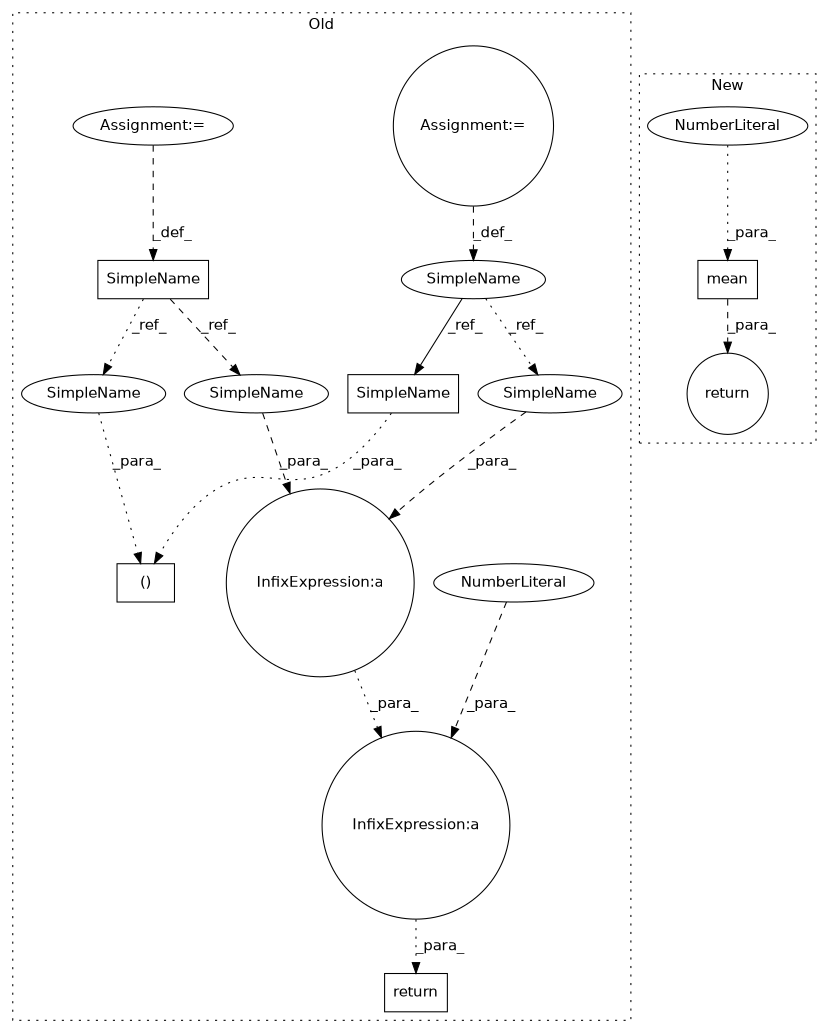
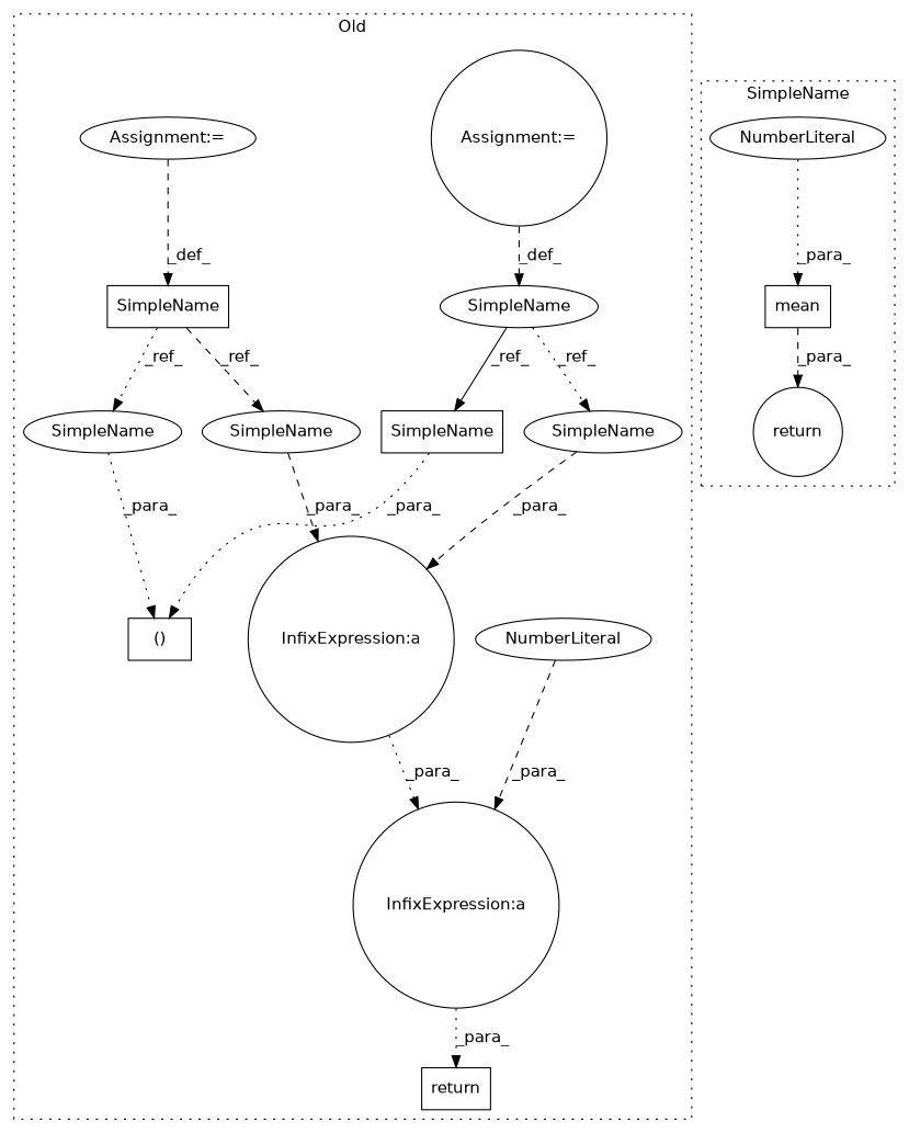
  digraph {
    fontname="DejaVu Sans"
    node [a=42 l=3 s=1560 shape=ellipse fontname="DejaVu Sans"]
    edge [style=dashed fontname="DejaVu Sans"]
    n1 [a=41 l=7 label=return s=1851 shape=box]
    n2 [a=7 label="Assignment:=" shape=circle]
    n3 [a=27 label="InfixExpression:a" s=1870 shape=circle]
    n4 [a=27 label="InfixExpression:a" s=1863 shape=circle]
    n5 [a=34 l=1 label=NumberLiteral s=1873]
    n6 [a=106 l=35 label="()" s=1803 shape=box]
    n7 [label=SimpleName s=1617 shape=box]
    n8 [label=SimpleName]
    n9 [a=7 label="Assignment:=" s=1617]
    n10 [label=SimpleName s=1835]
    n11 [label=SimpleName s=1866]
    n12 [label=SimpleName s=1819 shape=box]
    n13 [label=SimpleName s=1860]
    n14 [a=32 l="5,1" label=mean s="1687,1693" shape=box]
    n15 [a=41 l=7 label=return s=1655 shape=circle]
    n16 [a=34 l=1 label=NumberLiteral s=1692]
    subgraph cluster_1 {
      label=Old
      style=dotted
      n1
      n2
      n3
      n4
      n5
      n6
      n7
      n8
      n9
      n10
      n11
      n12
      n13
    }
    subgraph cluster_2 {
-     label=New
+     label=SimpleName
      style=dotted
      n14
      n15
      n16
    }
    n2 -> n8 [label=_def_]
    n3 -> n1 [label=_para_ style=dotted]
    n4 -> n3 [label=_para_ style=dotted]
    n5 -> n3 [label=_para_]
    n7 -> n10 [label=_ref_ style=dotted]
    n7 -> n11 [label=_ref_]
    n8 -> n12 [label=_ref_ style=solid]
    n8 -> n13 [label=_ref_ style=dotted]
    n9 -> n7 [label=_def_]
    n10 -> n6 [label=_para_ style=dotted]
    n11 -> n4 [label=_para_]
    n12 -> n6 [label=_para_ style=dotted]
    n13 -> n4 [label=_para_]
    n14 -> n15 [label=_para_]
    n16 -> n14 [label=_para_ style=dotted]
  }
